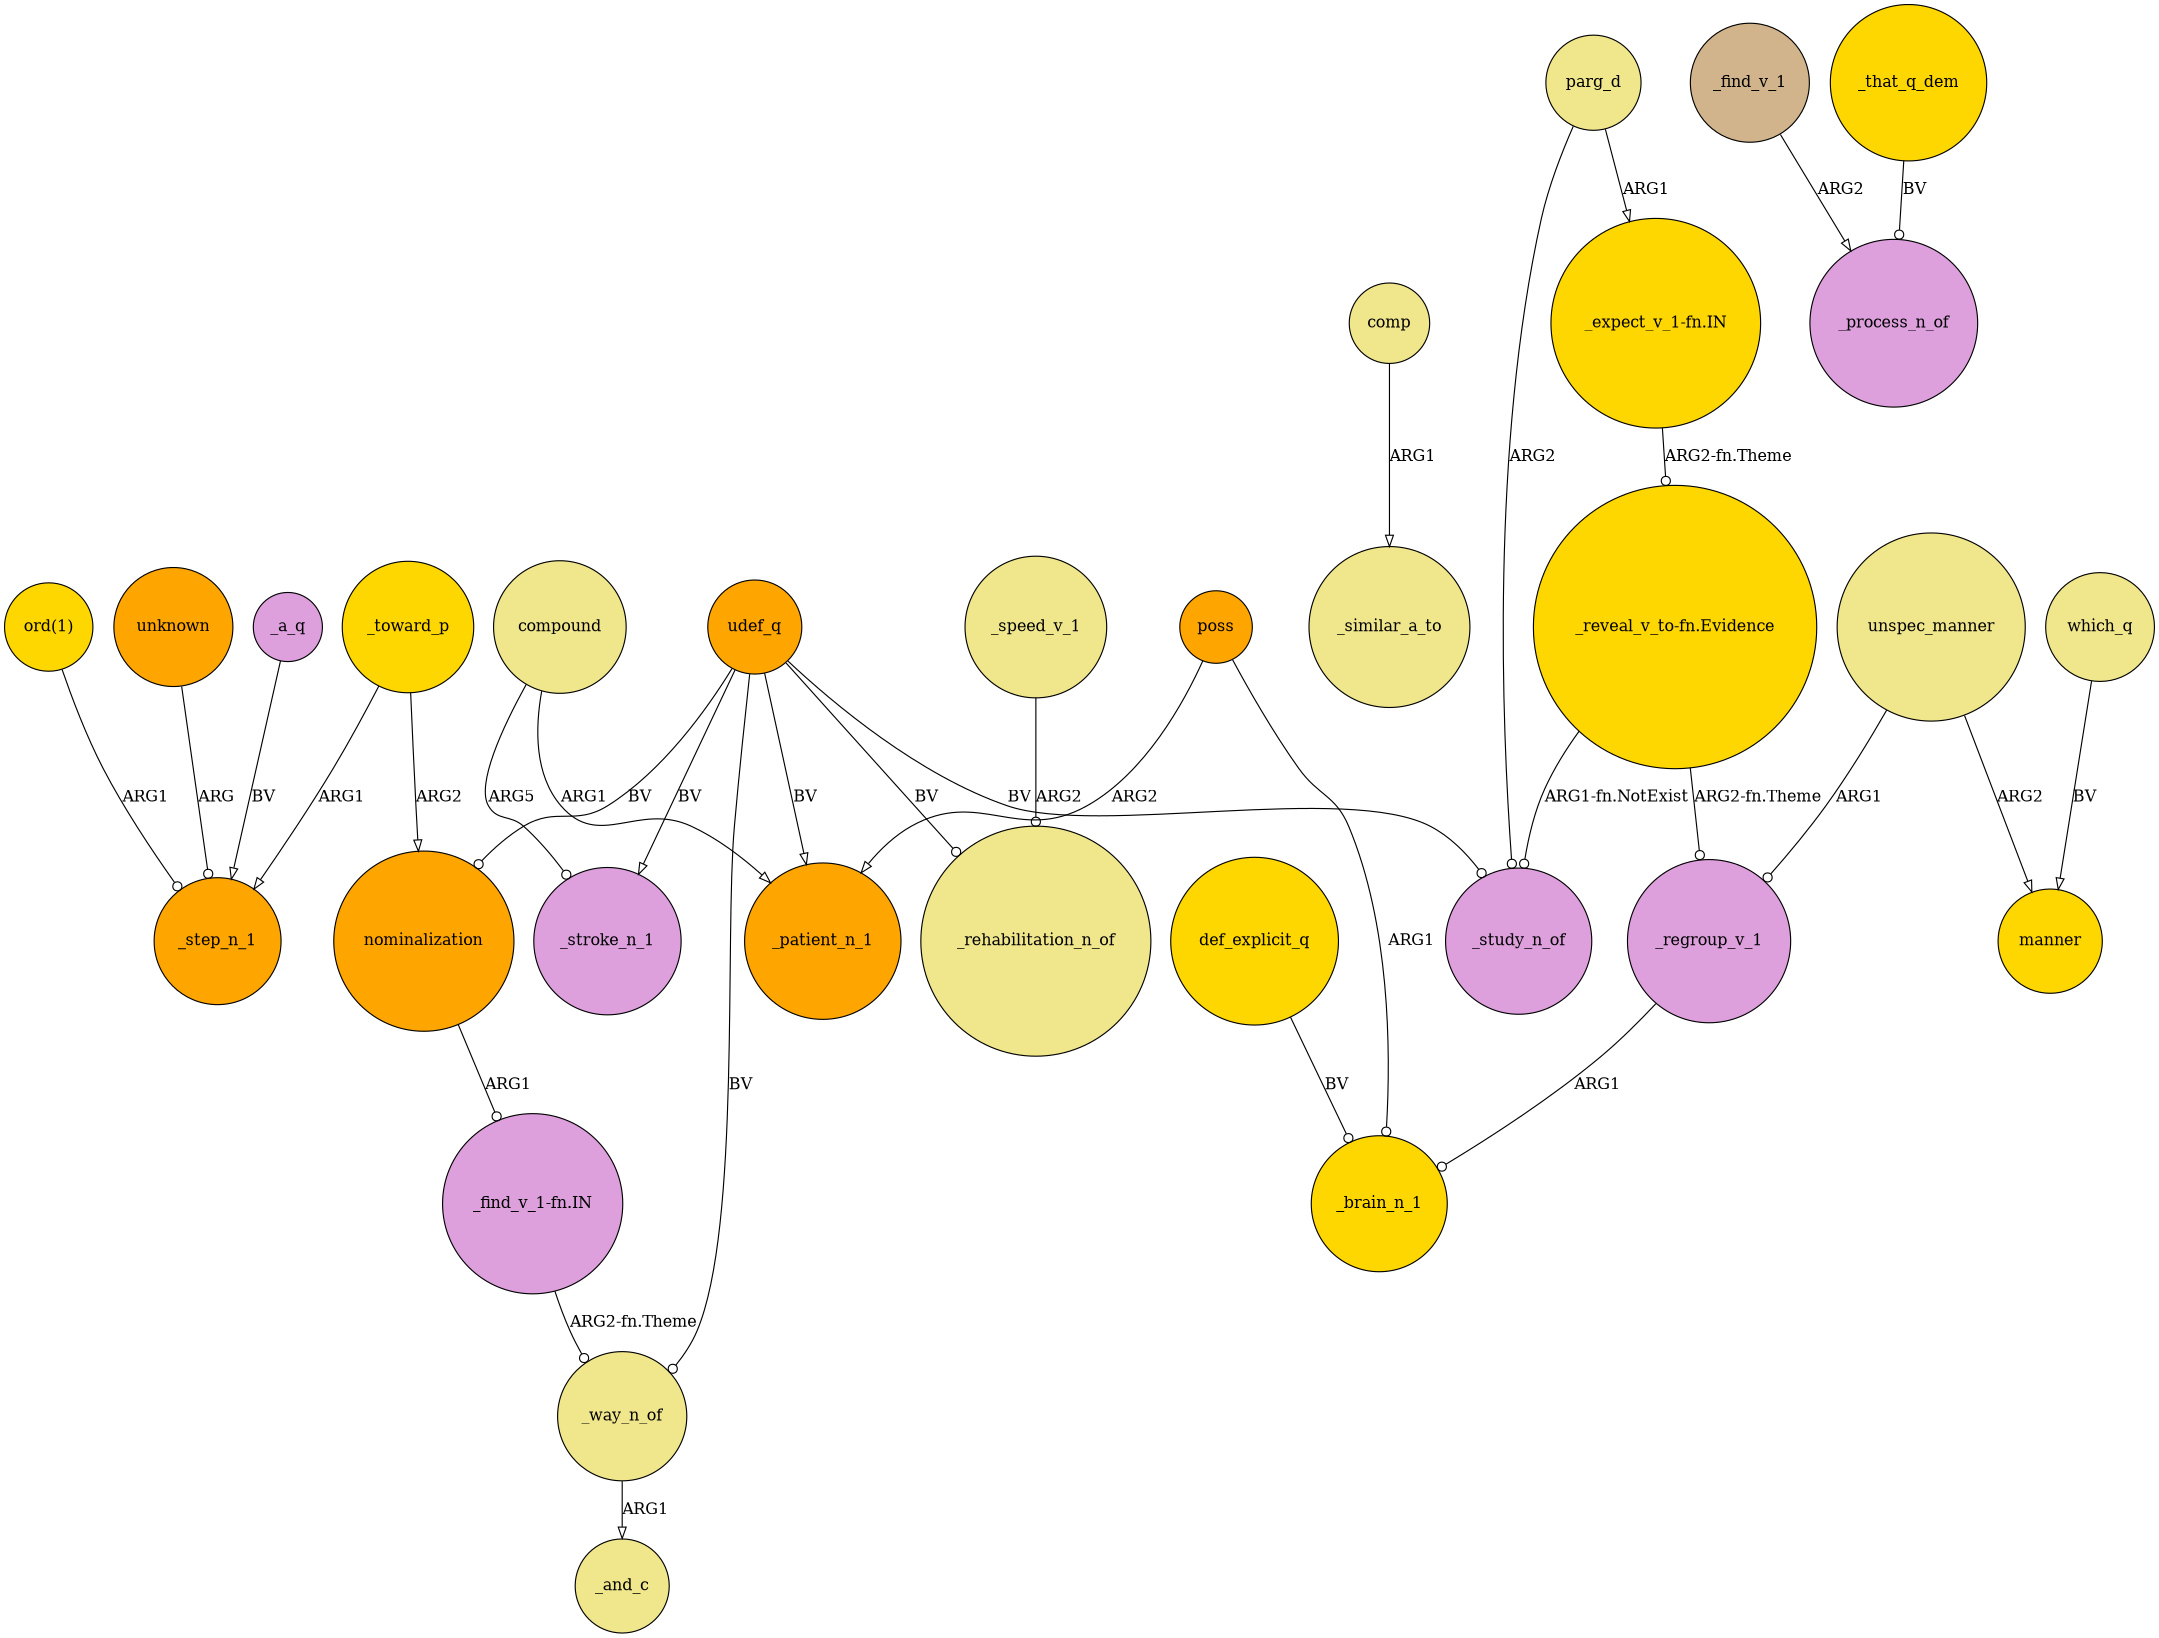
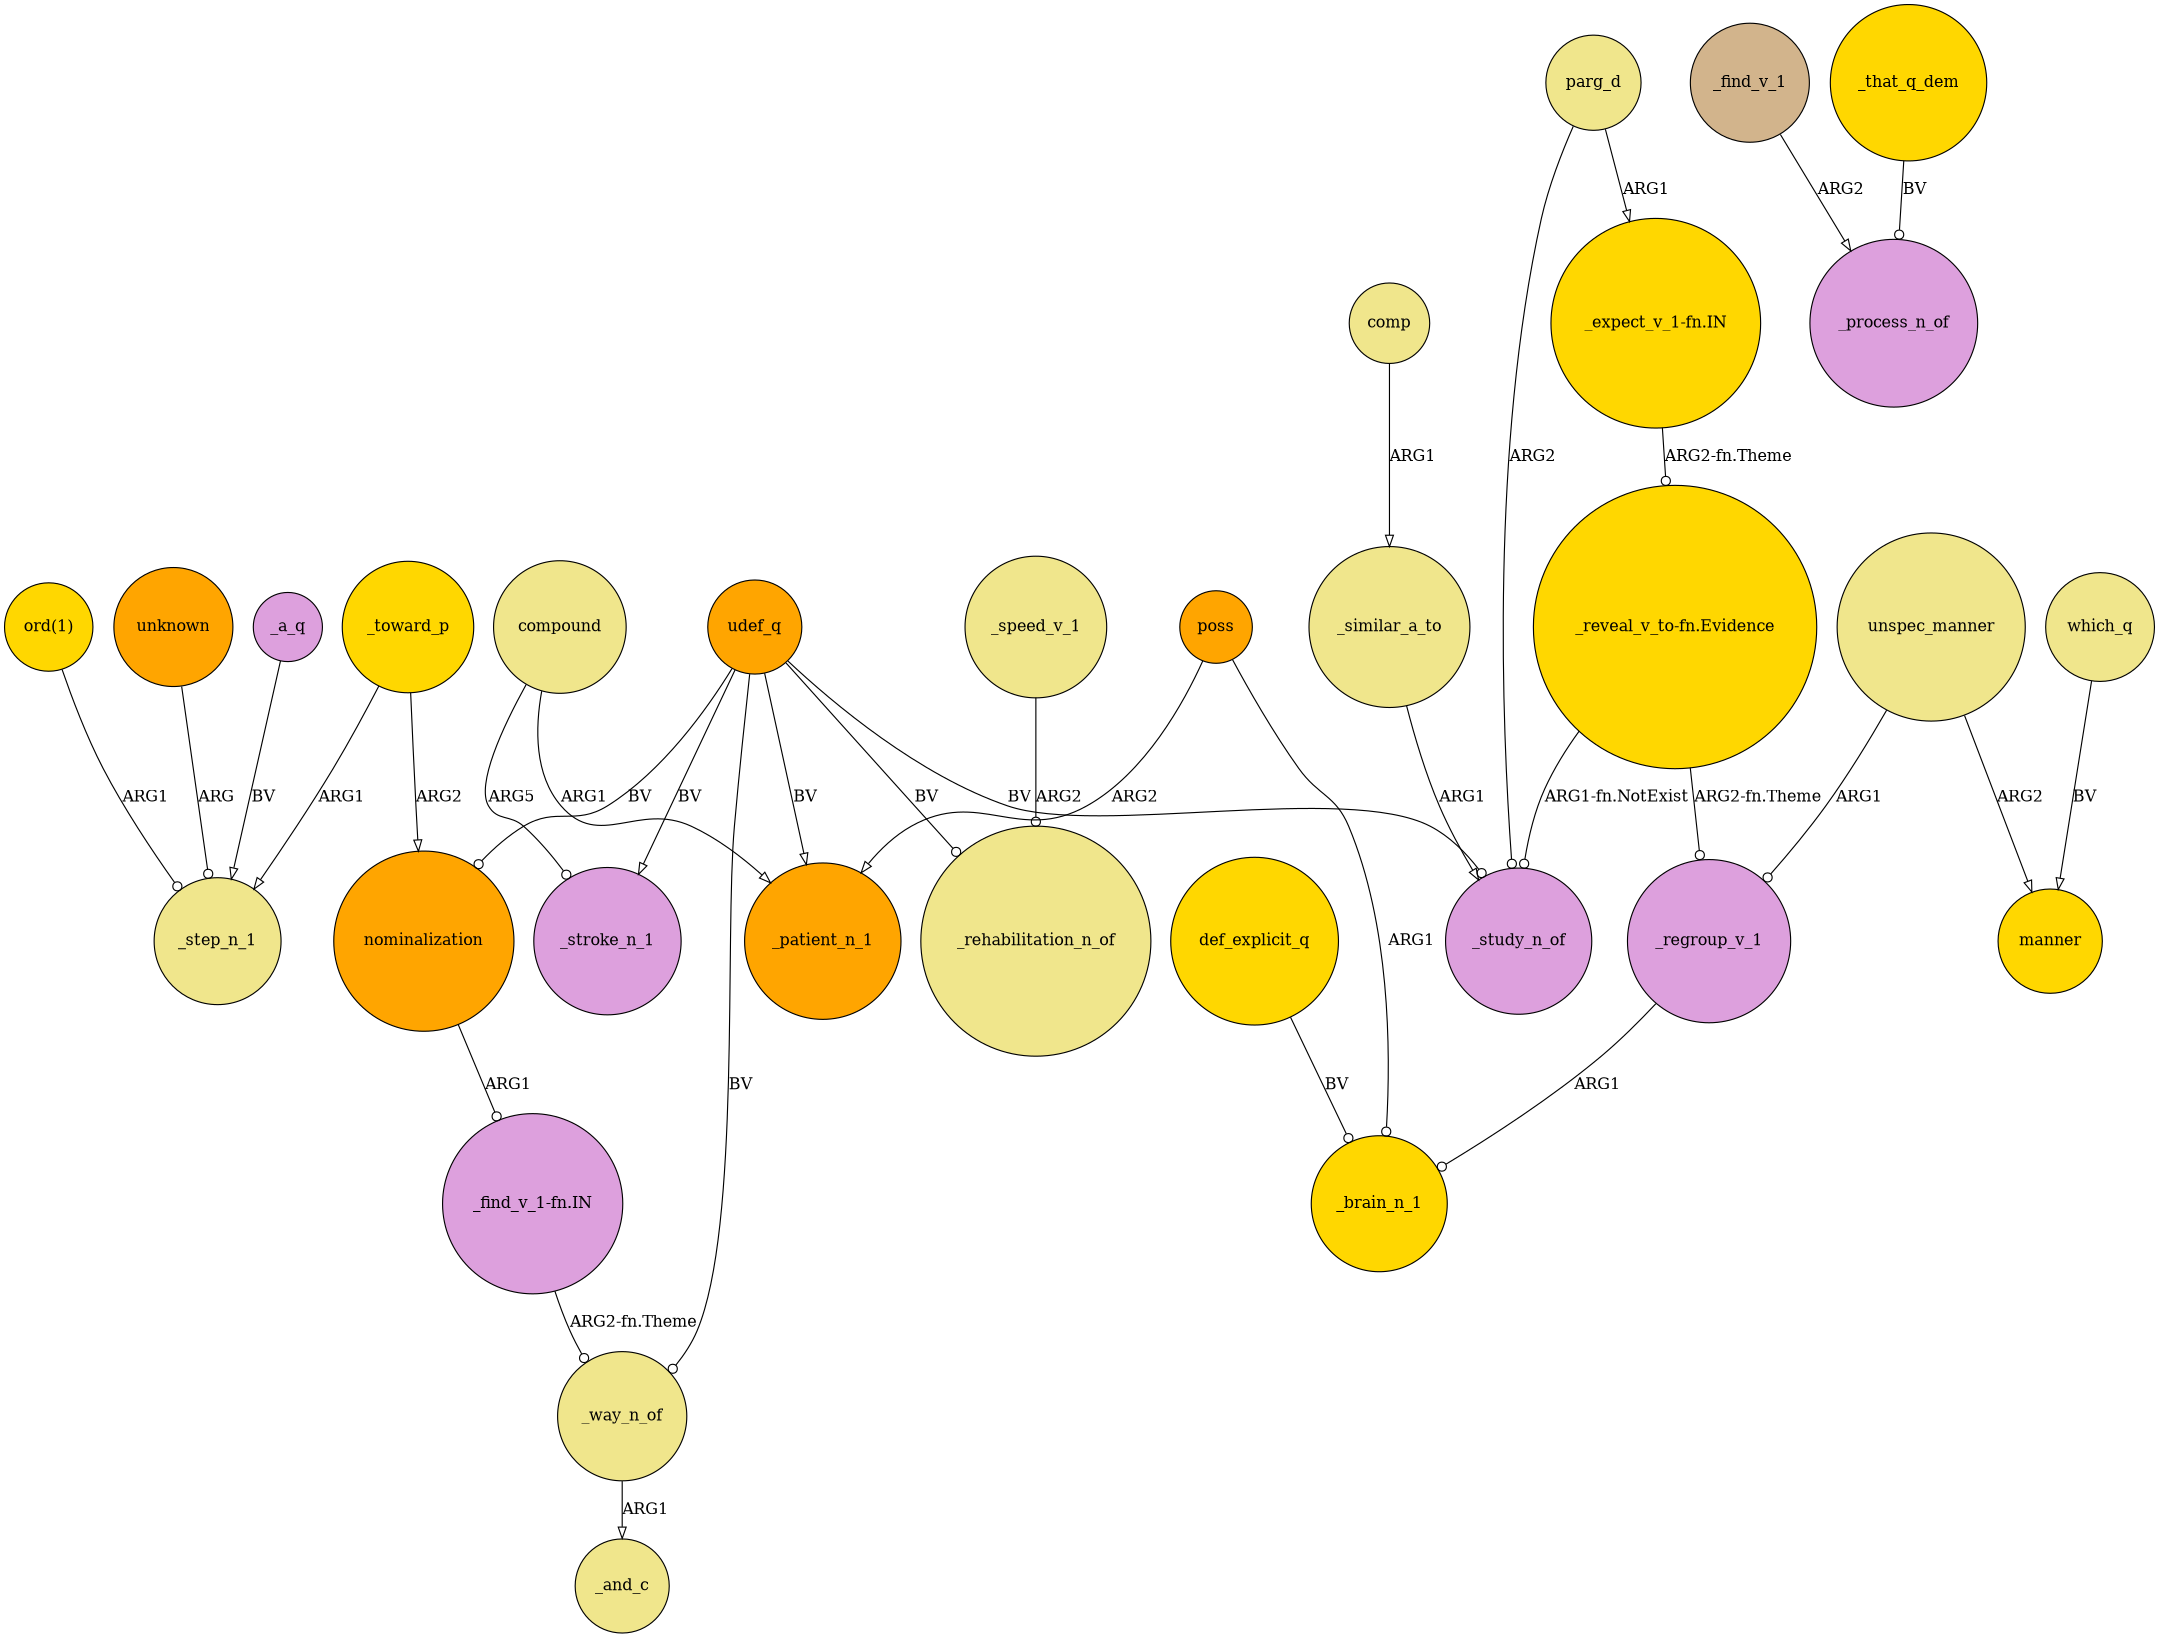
  digraph {
    node [fillcolor=khaki shape=circle style=filled]
    edge [arrowhead=odot]
    unknown [fillcolor=orange]
-   _step_n_1 [fillcolor=orange]
+   _step_n_1
    comp
    _similar_a_to
    _study_n_of [fillcolor=plum]
    "_reveal_v_to-fn.Evidence" [fillcolor=gold]
    _regroup_v_1 [fillcolor=plum]
    _brain_n_1 [fillcolor=gold]
    "_find_v_1-fn.IN" [fillcolor=plum]
    _way_n_of
    _and_c
    _speed_v_1
    _rehabilitation_n_of
    "ord(1)" [fillcolor=gold]
    parg_d
    "_expect_v_1-fn.IN" [fillcolor=gold]
    _toward_p [fillcolor=gold]
    nominalization [fillcolor=orange]
    udef_q [fillcolor=orange]
    _stroke_n_1 [fillcolor=plum]
    _patient_n_1 [fillcolor=orange]
    n22 [fillcolor=tan label=_find_v_1]
    _process_n_of [fillcolor=plum]
    manner [fillcolor=gold]
    which_q
    _that_q_dem [fillcolor=gold]
    unspec_manner
    _a_q [fillcolor=plum]
    poss [fillcolor=orange]
    def_explicit_q [fillcolor=gold]
    compound
    unknown -> _step_n_1 [label=ARG]
    comp -> _similar_a_to [arrowhead=onormal label=ARG1]
+   _similar_a_to -> _study_n_of [arrowhead=onormal label=ARG1]
    "_reveal_v_to-fn.Evidence" -> _study_n_of [label="ARG1-fn.NotExist"]
    "_reveal_v_to-fn.Evidence" -> _regroup_v_1 [label="ARG2-fn.Theme"]
    _regroup_v_1 -> _brain_n_1 [label=ARG1]
    "_find_v_1-fn.IN" -> _way_n_of [label="ARG2-fn.Theme"]
    _way_n_of -> _and_c [arrowhead=onormal label=ARG1]
    _speed_v_1 -> _rehabilitation_n_of [label=ARG2]
    "ord(1)" -> _step_n_1 [label=ARG1]
    parg_d -> _study_n_of [label=ARG2]
    parg_d -> "_expect_v_1-fn.IN" [arrowhead=onormal label=ARG1]
    "_expect_v_1-fn.IN" -> "_reveal_v_to-fn.Evidence" [label="ARG2-fn.Theme"]
    _toward_p -> _step_n_1 [arrowhead=onormal label=ARG1]
    _toward_p -> nominalization [arrowhead=onormal label=ARG2]
    nominalization -> "_find_v_1-fn.IN" [label=ARG1]
    udef_q -> _study_n_of [label=BV]
    udef_q -> _way_n_of [label=BV]
    udef_q -> _rehabilitation_n_of [label=BV]
    udef_q -> nominalization [label=BV]
    udef_q -> _stroke_n_1 [arrowhead=onormal label=BV]
    udef_q -> _patient_n_1 [arrowhead=onormal label=BV]
    n22 -> _process_n_of [arrowhead=onormal label=ARG2]
    which_q -> manner [arrowhead=onormal label=BV]
    _that_q_dem -> _process_n_of [label=BV]
    unspec_manner -> _regroup_v_1 [label=ARG1]
    unspec_manner -> manner [arrowhead=onormal label=ARG2]
    _a_q -> _step_n_1 [arrowhead=onormal label=BV]
    poss -> _brain_n_1 [label=ARG1]
    poss -> _patient_n_1 [arrowhead=onormal label=ARG2]
    def_explicit_q -> _brain_n_1 [label=BV]
    compound -> _stroke_n_1 [label=ARG5]
    compound -> _patient_n_1 [arrowhead=onormal label=ARG1]
  }
